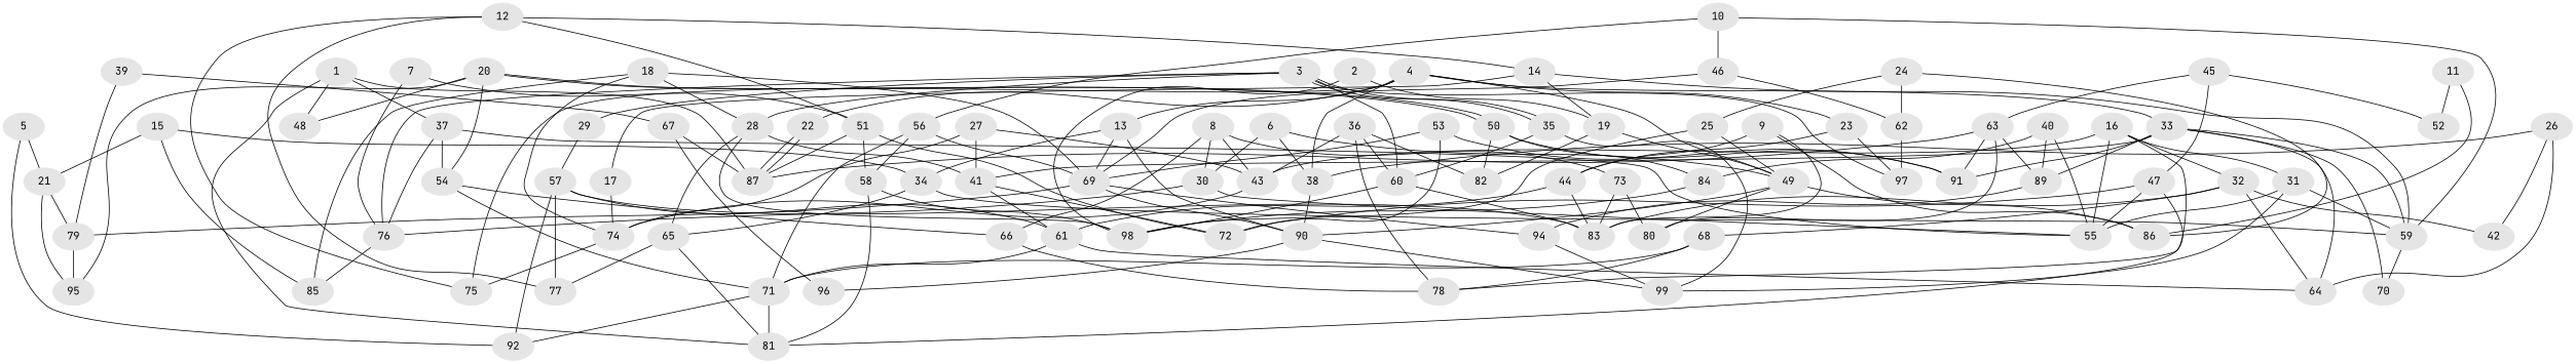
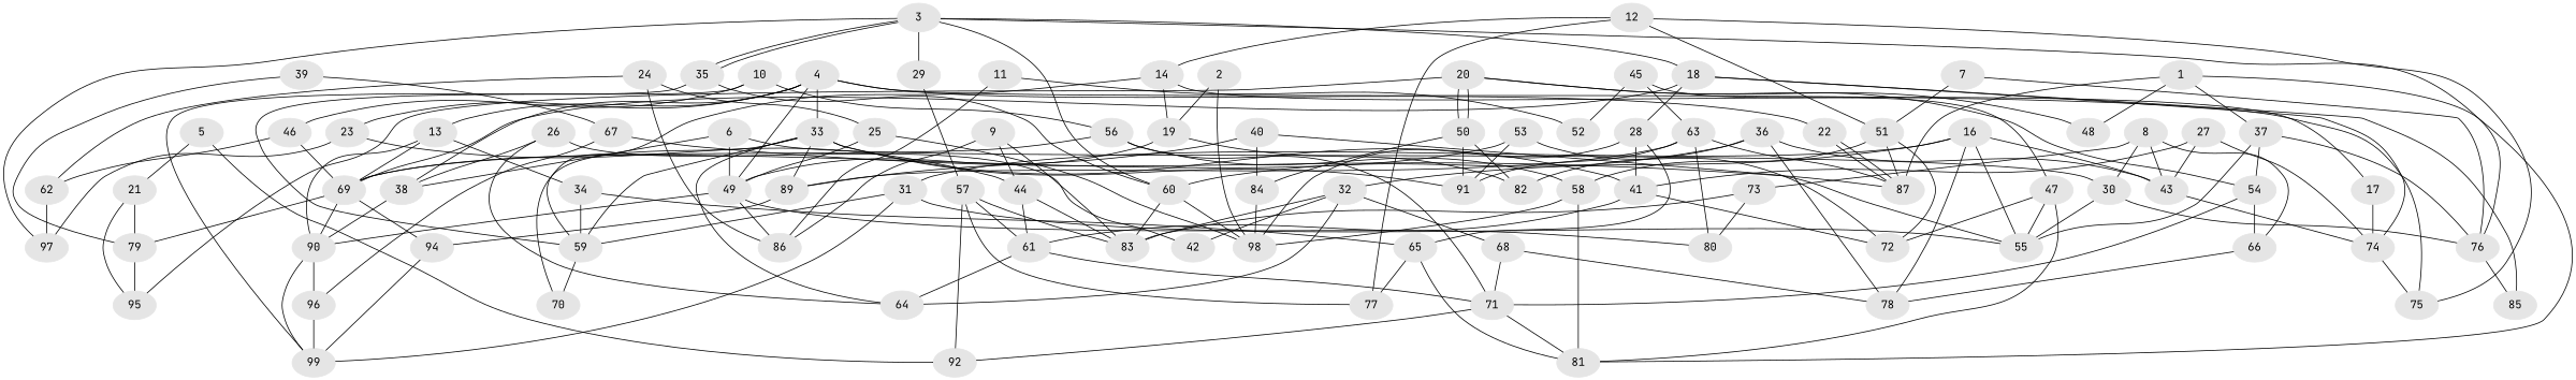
  graph {
    fontname="JetBrains Mono"
    node [color=gray90 fontname="JetBrains Mono" style=filled]
    edge [fontname="JetBrains Mono"]
    1
    37
    48
    81
    87
    76
    55
    54
    2
    19
    98
    49
    82
    3
    28
    29
    35
    60
    97
    41
    65
    57
    99
    83
    85
    4
    13
    22
    23
    33
    38
    75
    34
    69
    90
    44
    59
    64
    70
    89
    91
    86
    80
    5
    21
    92
    95
    79
    6
    30
    7
    51
    72
    58
    8
    43
    66
    73
    74
    78
    9
    61
    10
    46
    56
    62
    71
    11
    52
    12
    14
    77
    17
    94
    96
-   15
    16
    31
    32
    42
    68
    18
    20
    50
    84
    24
    25
    26
    27
    36
    39
    67
    40
    45
    47
    63
    53
    1 -- 37
    1 -- 48
    1 -- 81
    1 -- 87
    37 -- 76
    37 -- 55
    37 -- 54
    76 -- 85
    54 -- 66
    54 -- 71
    2 -- 19
    2 -- 98
    19 -- 49
    19 -- 82
    49 -- 90
    49 -- 86
    49 -- 80
    3 -- 76
-   3 -- 28
+   3 -- 18
    3 -- 29
    3 -- 35
    3 -- 35
    3 -- 60
    3 -- 97
    28 -- 98
    28 -- 41
    28 -- 65
    29 -- 57
    35 -- 60
    35 -- 99
    60 -- 98
    60 -- 83
    41 -- 72
    41 -- 61
    65 -- 81
    65 -- 77
    57 -- 83
    57 -- 92
    57 -- 61
    57 -- 77
    4 -- 49
    4 -- 13
    4 -- 22
    4 -- 23
    4 -- 33
    4 -- 38
    4 -- 75
    13 -- 34
    13 -- 69
    13 -- 90
    22 -- 87
    22 -- 87
    23 -- 97
    23 -- 44
    33 -- 41
    33 -- 59
    33 -- 64
    33 -- 70
    33 -- 89
    33 -- 91
    38 -- 90
    34 -- 65
    34 -- 59
    69 -- 90
    69 -- 79
    69 -- 94
    90 -- 99
    90 -- 96
    44 -- 83
    44 -- 61
    59 -- 70
    89 -- 94
    5 -- 21
    5 -- 92
    21 -- 95
    21 -- 79
    79 -- 95
    6 -- 49
    6 -- 38
    6 -- 30
    30 -- 76
    30 -- 55
    7 -- 76
    7 -- 51
    51 -- 87
    51 -- 72
    51 -- 58
    58 -- 81
    58 -- 98
    8 -- 30
    8 -- 43
    8 -- 66
    8 -- 73
    43 -- 74
    66 -- 78
    73 -- 83
    73 -- 80
    74 -- 75
    9 -- 83
    9 -- 44
    9 -- 86
    61 -- 64
    61 -- 71
    10 -- 59
    10 -- 46
    10 -- 56
    46 -- 69
    46 -- 62
    56 -- 69
    56 -- 58
    56 -- 71
    62 -- 97
    71 -- 81
    71 -- 92
    11 -- 86
    11 -- 52
    12 -- 75
    12 -- 51
    12 -- 14
    12 -- 77
    14 -- 19
    14 -- 59
    14 -- 17
    17 -- 74
    94 -- 99
-   15 -- 85
-   15 -- 34
-   15 -- 21
+   96 -- 99
    16 -- 55
    16 -- 43
    16 -- 78
    16 -- 31
    16 -- 32
    31 -- 55
    31 -- 99
    31 -- 59
    32 -- 83
    32 -- 64
    32 -- 42
    32 -- 68
    68 -- 78
    68 -- 71
    18 -- 28
    18 -- 85
    18 -- 69
    18 -- 74
    20 -- 48
    20 -- 54
    20 -- 95
    20 -- 50
    20 -- 50
    50 -- 82
    50 -- 91
    50 -- 84
    84 -- 98
    24 -- 86
    24 -- 62
    24 -- 25
    25 -- 98
    25 -- 49
    26 -- 38
    26 -- 64
    26 -- 42
    27 -- 41
    27 -- 43
    27 -- 74
    36 -- 82
    36 -- 60
    36 -- 43
    36 -- 78
    39 -- 79
    39 -- 67
    67 -- 87
    67 -- 96
    40 -- 55
    40 -- 89
    40 -- 84
    45 -- 52
    45 -- 47
    45 -- 63
    47 -- 81
    47 -- 55
    47 -- 72
    63 -- 87
    63 -- 89
    63 -- 91
    63 -- 80
    53 -- 69
    53 -- 91
    53 -- 72
  }
